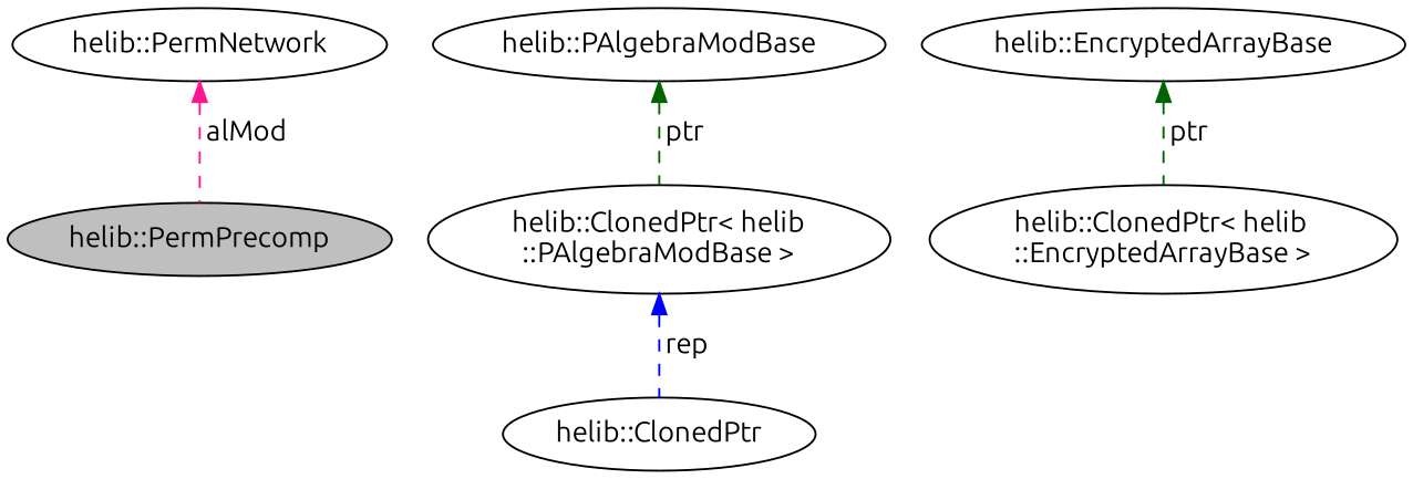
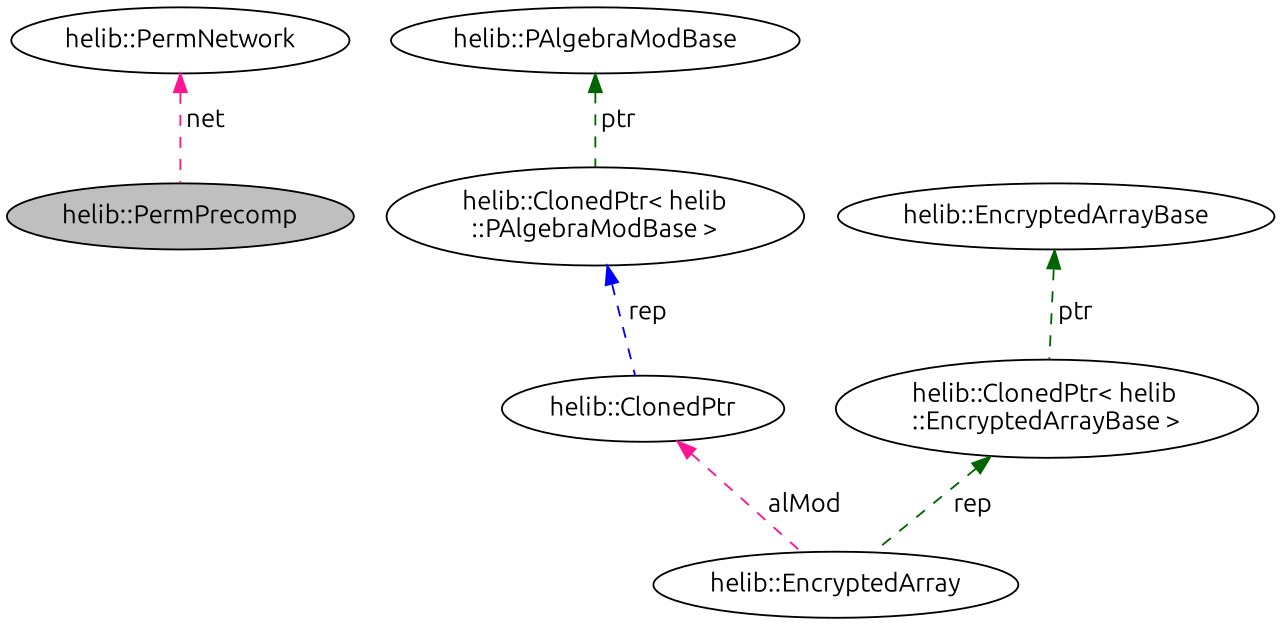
  digraph {
    fontname=Ubuntu
    node [color=black fillcolor=white fontname=Ubuntu style=filled]
    edge [color=darkgreen dir=back fontname=Ubuntu style=dashed]
    n1 [fillcolor=grey75 fontcolor=black label="helib::PermPrecomp"]
+   n2 [label="helib::EncryptedArray"]
    n3 [label="helib::ClonedPtr"]
    n4 [label="helib::ClonedPtr\< helib\l::PAlgebraModBase \>"]
    n5 [label="helib::PAlgebraModBase"]
    n6 [label="helib::ClonedPtr\< helib\l::EncryptedArrayBase \>"]
    n7 [label="helib::EncryptedArrayBase"]
    n8 [label="helib::PermNetwork"]
+   n3 -> n2 [color=deeppink label=" alMod"]
    n4 -> n3 [color=blue label=" rep"]
    n5 -> n4 [label=" ptr"]
+   n6 -> n2 [label=" rep"]
    n7 -> n6 [label=" ptr"]
-   n8 -> n1 [color=deeppink label=" alMod"]
+   n8 -> n1 [color=deeppink label=" net"]
  }
